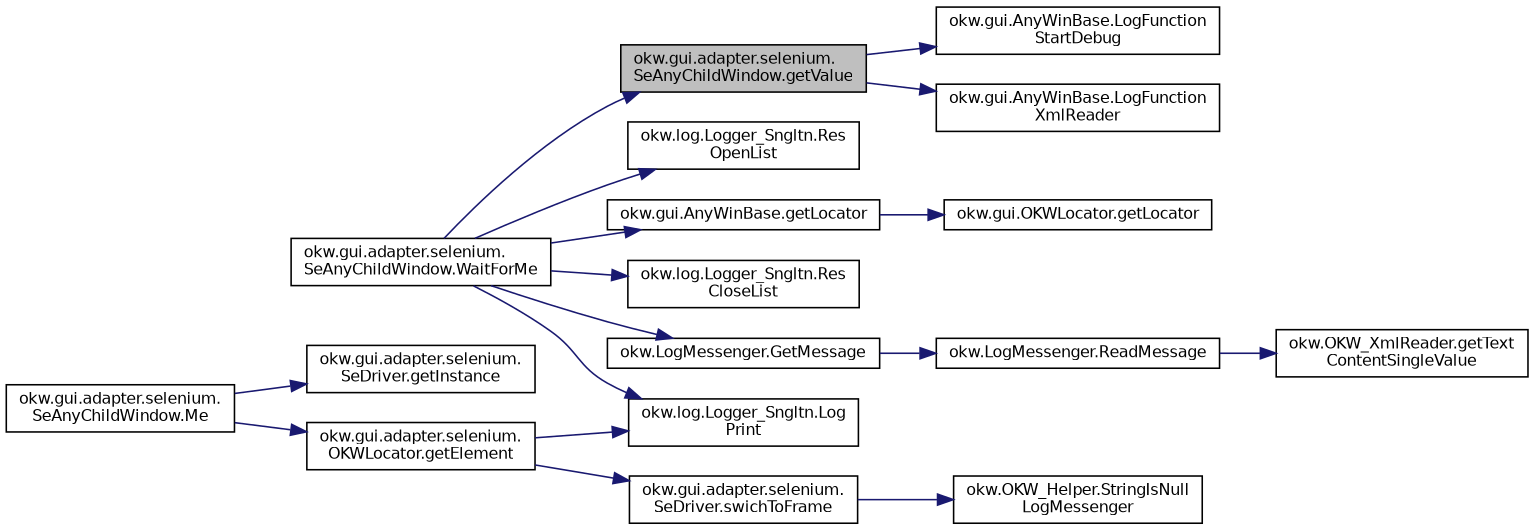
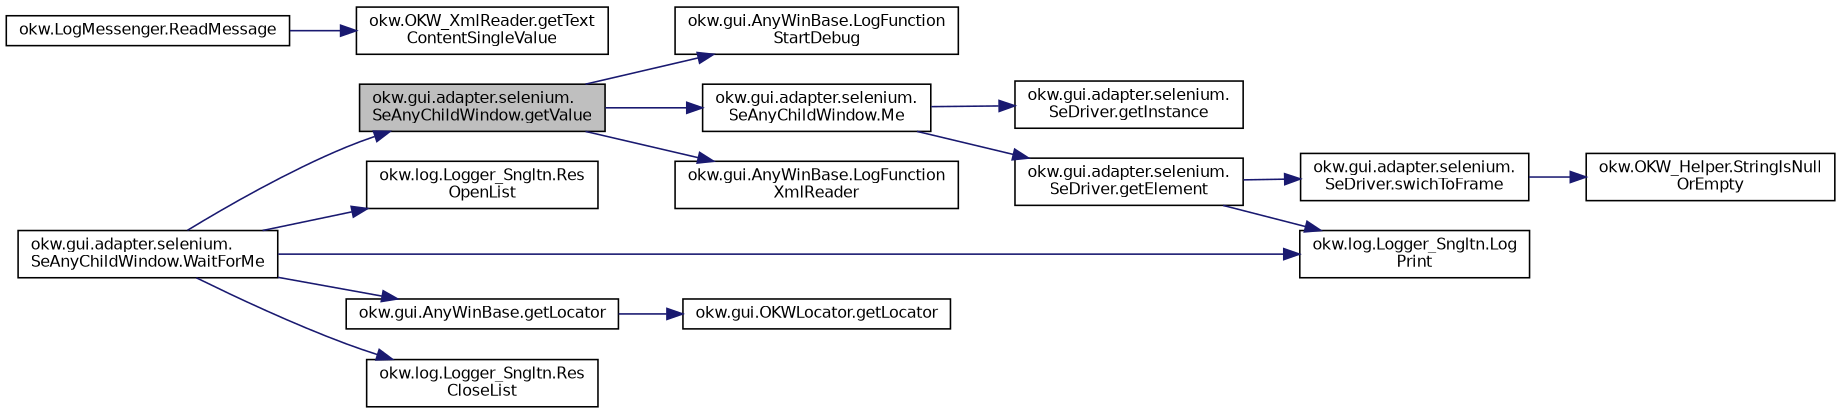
  digraph {
    rankdir=LR
    node [color=black fillcolor=white fontname=Helvetica fontsize=10 shape=record style=filled]
    edge [color=midnightblue fontname=Helvetica fontsize=10 labelfontname=Helvetica labelfontsize=10 style=solid]
    n1 [fillcolor=grey75 fontcolor=black height=0.2 label="okw.gui.adapter.selenium.\lSeAnyChildWindow.getValue" width=0.4]
    n2 [height=0.2 label="okw.gui.AnyWinBase.LogFunction\lStartDebug" width=0.4]
    n3 [height=0.2 label="okw.gui.adapter.selenium.\lSeAnyChildWindow.Me" width=0.4]
    n4 [height=0.2 label="okw.gui.AnyWinBase.LogFunction\lXmlReader" width=0.4]
    n5 [height=0.2 label="okw.gui.adapter.selenium.\lSeAnyChildWindow.WaitForMe" width=0.4]
    n6 [height=0.2 label="okw.log.Logger_Sngltn.Res\lOpenList" width=0.4]
    n7 [height=0.2 label="okw.log.Logger_Sngltn.Log\lPrint" width=0.4]
    n8 [height=0.2 label="okw.gui.AnyWinBase.getLocator" width=0.4]
    n9 [height=0.2 label="okw.log.Logger_Sngltn.Res\lCloseList" width=0.4]
-   n10 [height=0.2 label="okw.LogMessenger.GetMessage" width=0.4]
    n11 [height=0.2 label="okw.gui.adapter.selenium.\lSeDriver.getInstance" width=0.4]
-   n12 [height=0.2 label="okw.gui.adapter.selenium.\lOKWLocator.getElement" width=0.4]
+   n12 [height=0.2 label="okw.gui.adapter.selenium.\lSeDriver.getElement" width=0.4]
    n13 [height=0.2 label="okw.gui.OKWLocator.getLocator" width=0.4]
    n14 [height=0.2 label="okw.LogMessenger.ReadMessage" width=0.4]
    n15 [height=0.2 label="okw.OKW_XmlReader.getText\lContentSingleValue" width=0.4]
    n16 [height=0.2 label="okw.gui.adapter.selenium.\lSeDriver.swichToFrame" width=0.4]
-   n17 [height=0.2 label="okw.OKW_Helper.StringIsNull\lLogMessenger" width=0.4]
+   n17 [height=0.2 label="okw.OKW_Helper.StringIsNull\lOrEmpty" width=0.4]
    n1 -> n2
+   n1 -> n3
    n1 -> n4
    n3 -> n11
    n3 -> n12
    n5 -> n1
    n5 -> n6
    n5 -> n7
    n5 -> n8
    n5 -> n9
-   n5 -> n10
    n8 -> n13
-   n10 -> n14
    n12 -> n7
    n12 -> n16
    n14 -> n15
    n16 -> n17
  }
